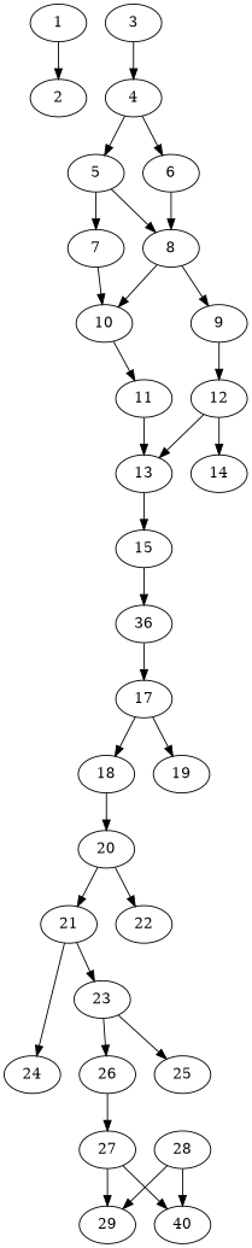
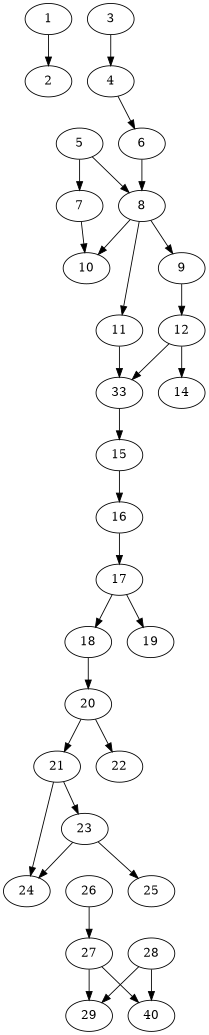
  digraph {
    node [alpha=0.19]
    1 [expect_size=34482176]
    2 [alpha=0.08 expect_size=17266688]
    3 [alpha=0.03 expect_size=35832832]
    4 [alpha=0.08 expect_size=32799744]
    5 [alpha=0.16 expect_size=39870464]
    6 [alpha=0.11 expect_size=9752576]
    7 [alpha=0.01 expect_size=6709248]
    8 [alpha=0.11 expect_size=19405824]
    10 [alpha=0.03 expect_size=43140096]
    9 [alpha=0.07 expect_size=44176384]
    11 [alpha=0.15 expect_size=24980480]
    12 [alpha=0.15 expect_size=21966848]
-   13 [expect_size=40157184]
+   13 [expect_size=40157184 label=33]
    14 [alpha=0.11 expect_size=47756288]
    15 [alpha=0.05 expect_size=19751936]
-   16 [alpha=0.10 expect_size=9453568 label=36]
+   16 [alpha=0.10 expect_size=9453568]
    17 [alpha=0.06 expect_size=35534848]
    18 [alpha=0.04 expect_size=38275072]
    19 [alpha=0.09 expect_size=16191488]
    20 [alpha=0.08 expect_size=33018880]
    21 [expect_size=39762944]
    22 [alpha=0.16 expect_size=27759616]
    23 [alpha=0.05 expect_size=16361472]
    24 [alpha=0.06 expect_size=13186048]
    25 [alpha=0.01 expect_size=40070144]
    26 [expect_size=51807232]
    27 [alpha=0.17 expect_size=27166720]
    28 [alpha=0.01 expect_size=41160704]
    29 [alpha=0.02 expect_size=50908160]
    n30 [expect_size=25470976 label=40]
    1 -> 2
    3 -> 4
-   4 -> 5
    4 -> 6
    5 -> 7
    5 -> 8
    6 -> 8
    7 -> 10
    8 -> 10
    8 -> 9
-   10 -> 11
+   8 -> 11
    9 -> 12
    11 -> 13
    12 -> 13
    12 -> 14
    13 -> 15
    15 -> 16
    16 -> 17
    17 -> 18
    17 -> 19
    18 -> 20
    20 -> 21
    20 -> 22
    21 -> 23
    21 -> 24
    23 -> 25
-   23 -> 26
+   23 -> 24
    26 -> 27
    27 -> 29
    27 -> n30
    28 -> 29
    28 -> n30
  }
